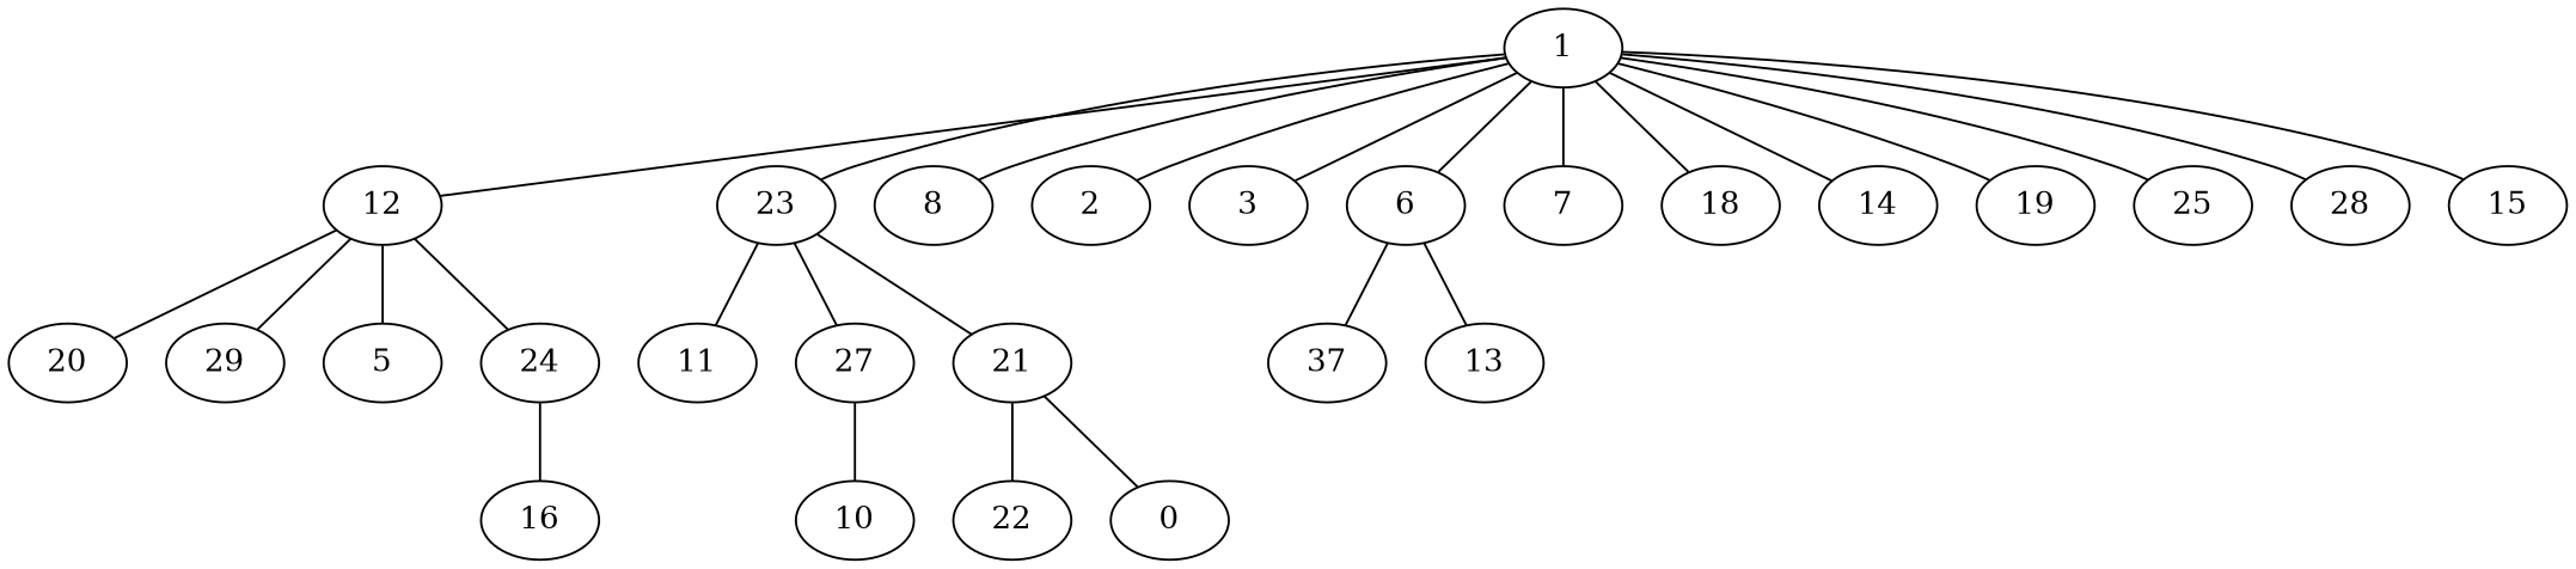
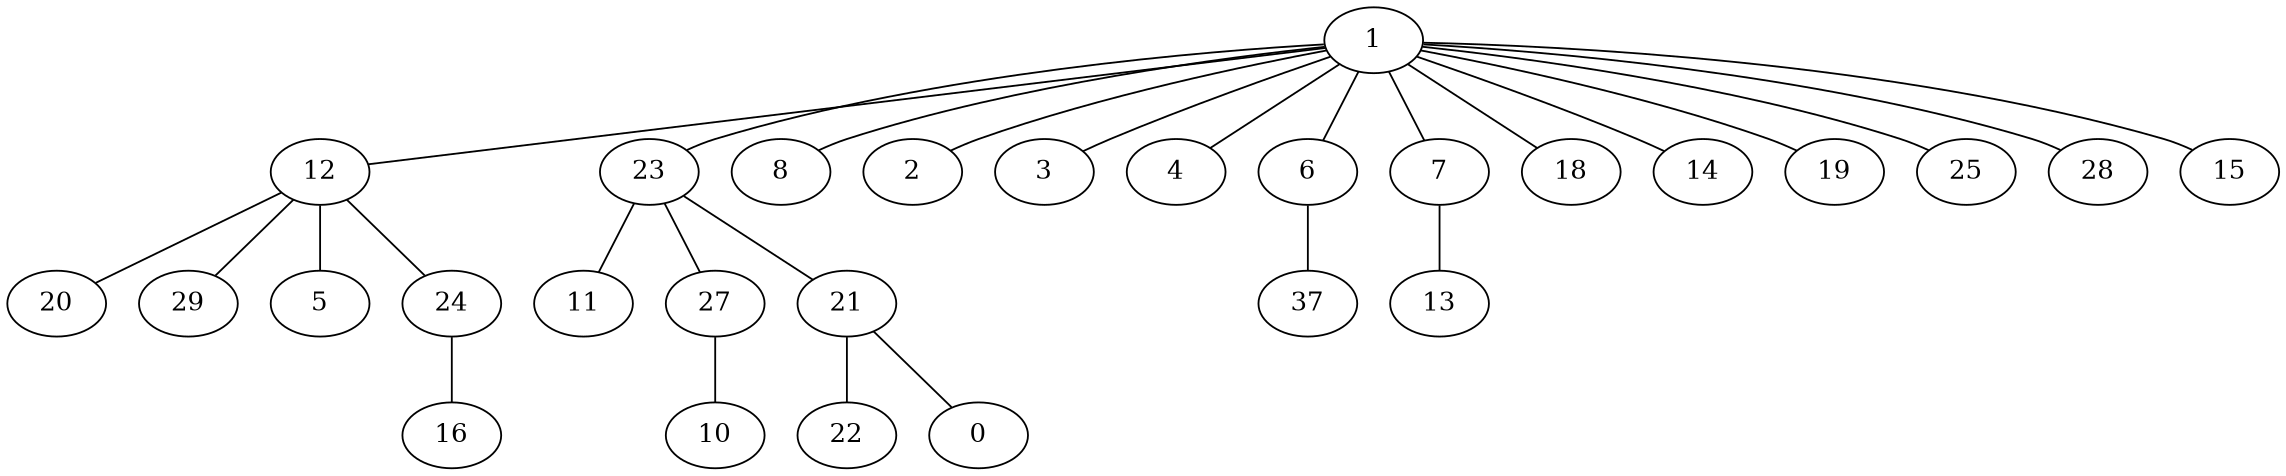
  strict graph {
    1
    12
    23
    8
    2
    3
+   4
    6
    7
    18
    14
    19
    25
    28
    15
    20
    29
    5
    24
    11
    27
    21
    n23 [label=37]
    13
    16
    10
    22
    0
    1 -- 12
    1 -- 23
    1 -- 8
    1 -- 2
    1 -- 3
+   1 -- 4
    1 -- 6
    1 -- 7
    1 -- 18
    1 -- 14
    1 -- 19
    1 -- 25
    1 -- 28
    1 -- 15
    12 -- 20
    12 -- 29
    12 -- 5
    12 -- 24
    23 -- 11
    23 -- 27
    23 -- 21
    6 -- n23
-   6 -- 13
+   7 -- 13
    24 -- 16
    27 -- 10
    21 -- 22
    21 -- 0
  }
